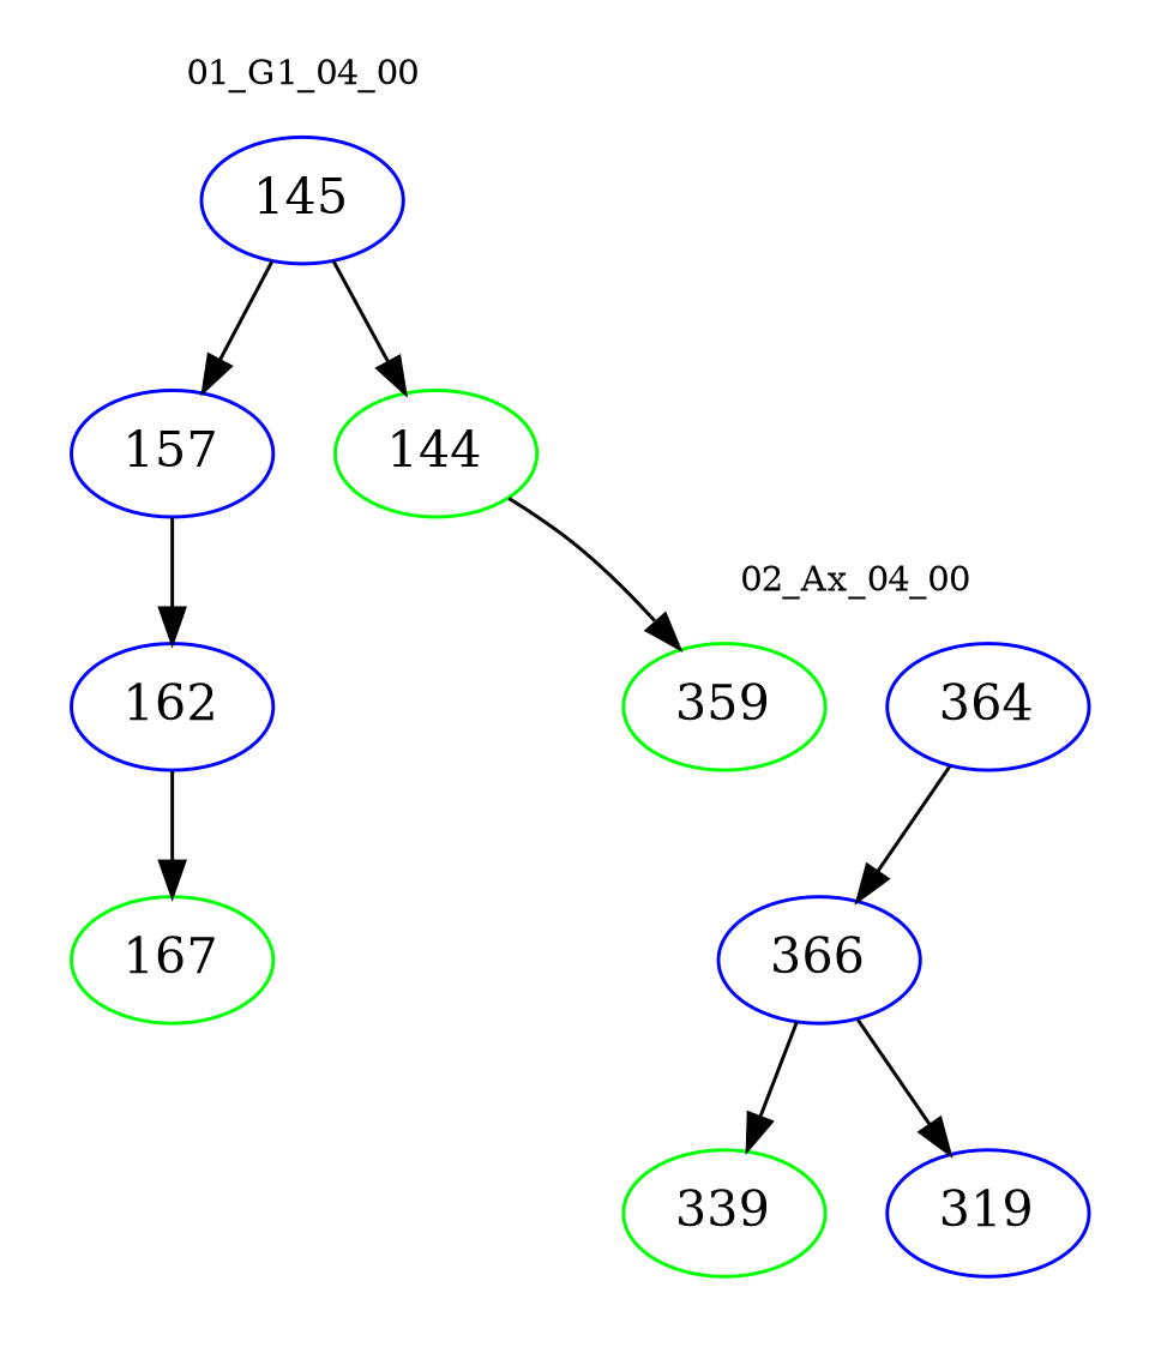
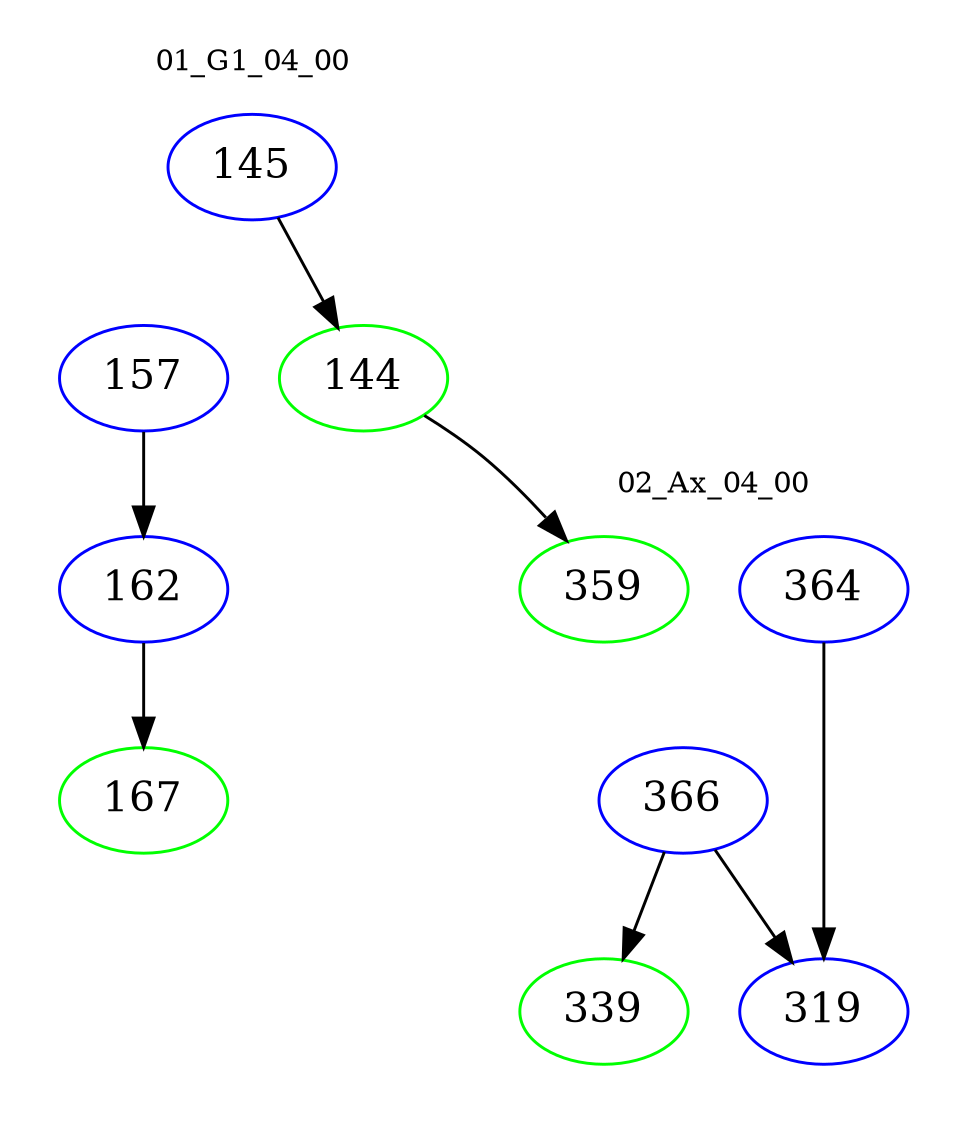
  digraph {
    node [color=blue]
    edge [color=black]
    n1 [label=364]
    n2 [label=366]
    n3 [color=green label=359]
    n4 [label=319]
    n5 [color=green label=339]
    n6 [label=145]
    n7 [color=green label=144]
    n8 [label=157]
    n9 [label=162]
    n10 [color=green label=167]
    subgraph cluster_1 {
      color=white
      fontsize=10
      label="02_Ax_04_00"
      n1
      n2
      n3
      n4
      n5
    }
    subgraph cluster_2 {
      color=white
      fontsize=10
      label="01_G1_04_00"
      n6
      n7
      n8
      n9
      n10
    }
-   n1 -> n2
+   n1 -> n4
    n2 -> n4
    n2 -> n5
    n6 -> n7
-   n6 -> n8
    n7 -> n3
    n8 -> n9
    n9 -> n10
  }
